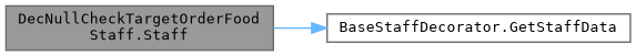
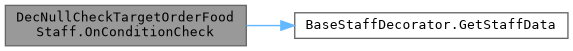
  digraph {
    rankdir=LR
    fontname="DejaVu Sans Mono"
    node [fontname="DejaVu Sans Mono" fontsize=10 shape=box style=filled]
-   n1 [color=gray40 fillcolor=grey60 fontcolor=black height=0.2 label="DecNullCheckTargetOrderFood\lStaff.Staff" width=0.4]
+   n1 [color=gray40 fillcolor=grey60 fontcolor=black height=0.2 label="DecNullCheckTargetOrderFood\lStaff.OnConditionCheck" width=0.4]
    n2 [color=grey40 fillcolor=white height=0.2 label="BaseStaffDecorator.GetStaffData" width=0.4]
    n1 -> n2 [color=steelblue1 fontname="DejaVu Sans Mono" fontsize=10 labelfontname=Helvetica labelfontsize=10 style=solid]
  }
